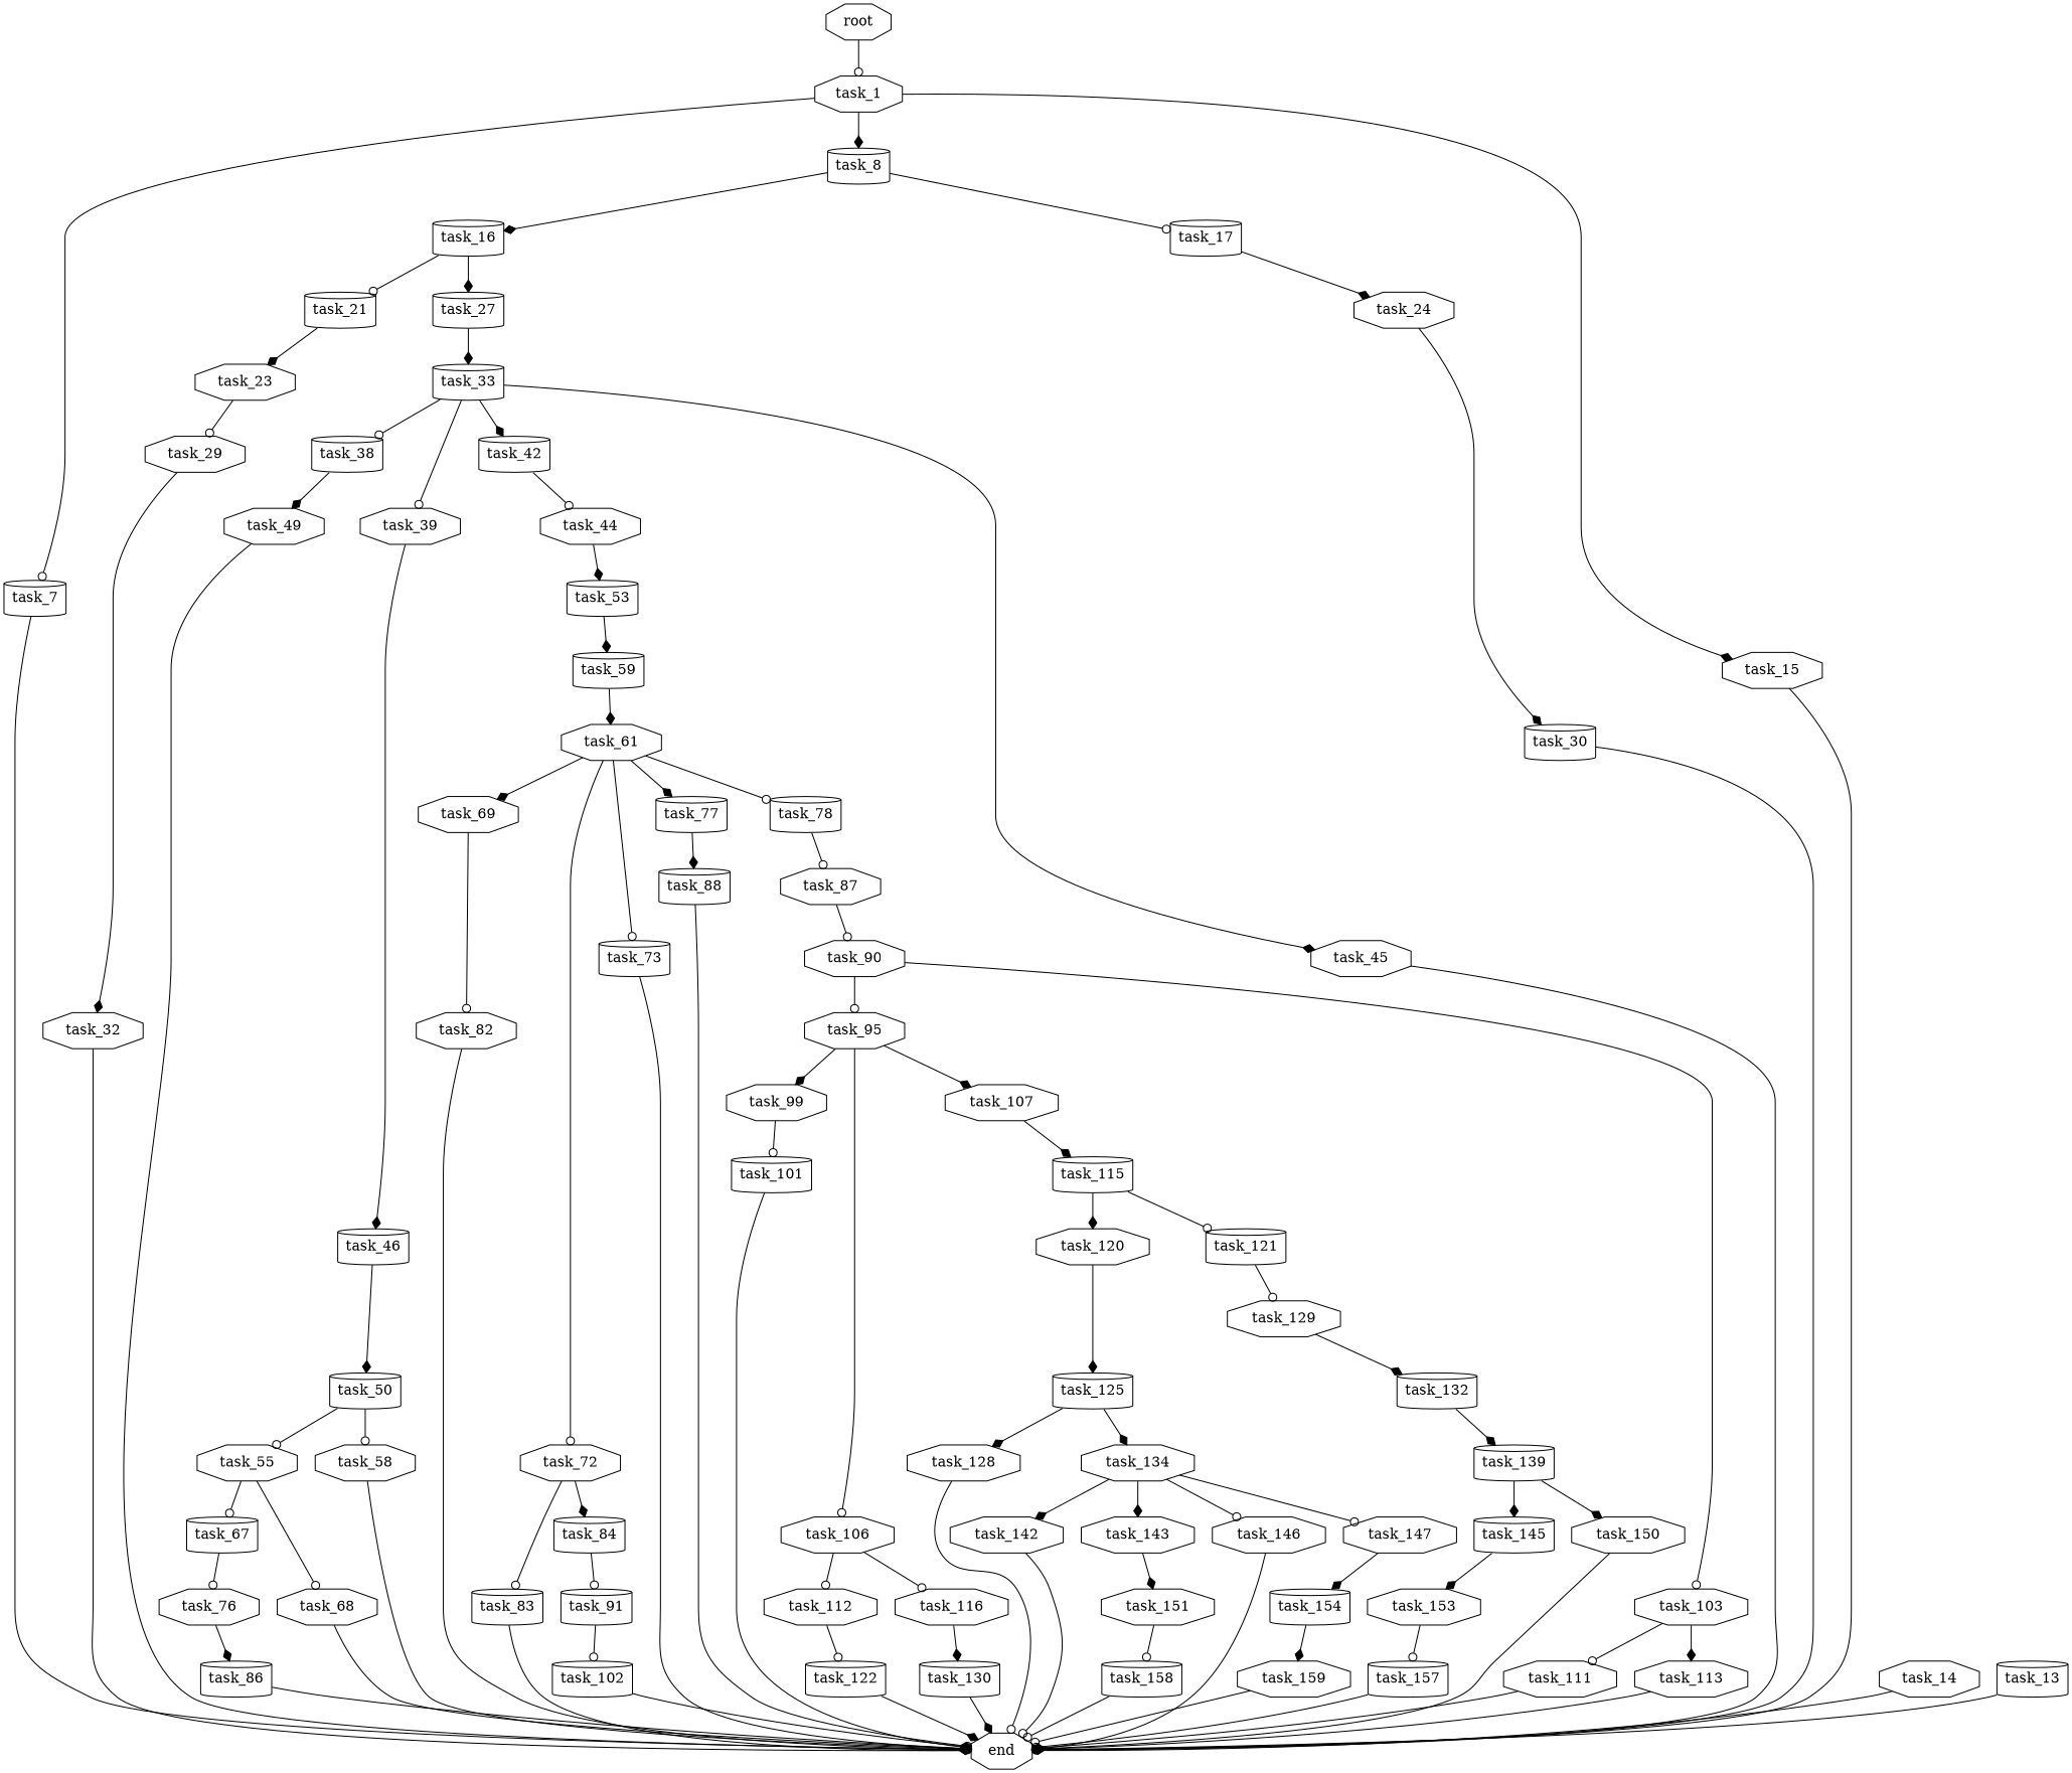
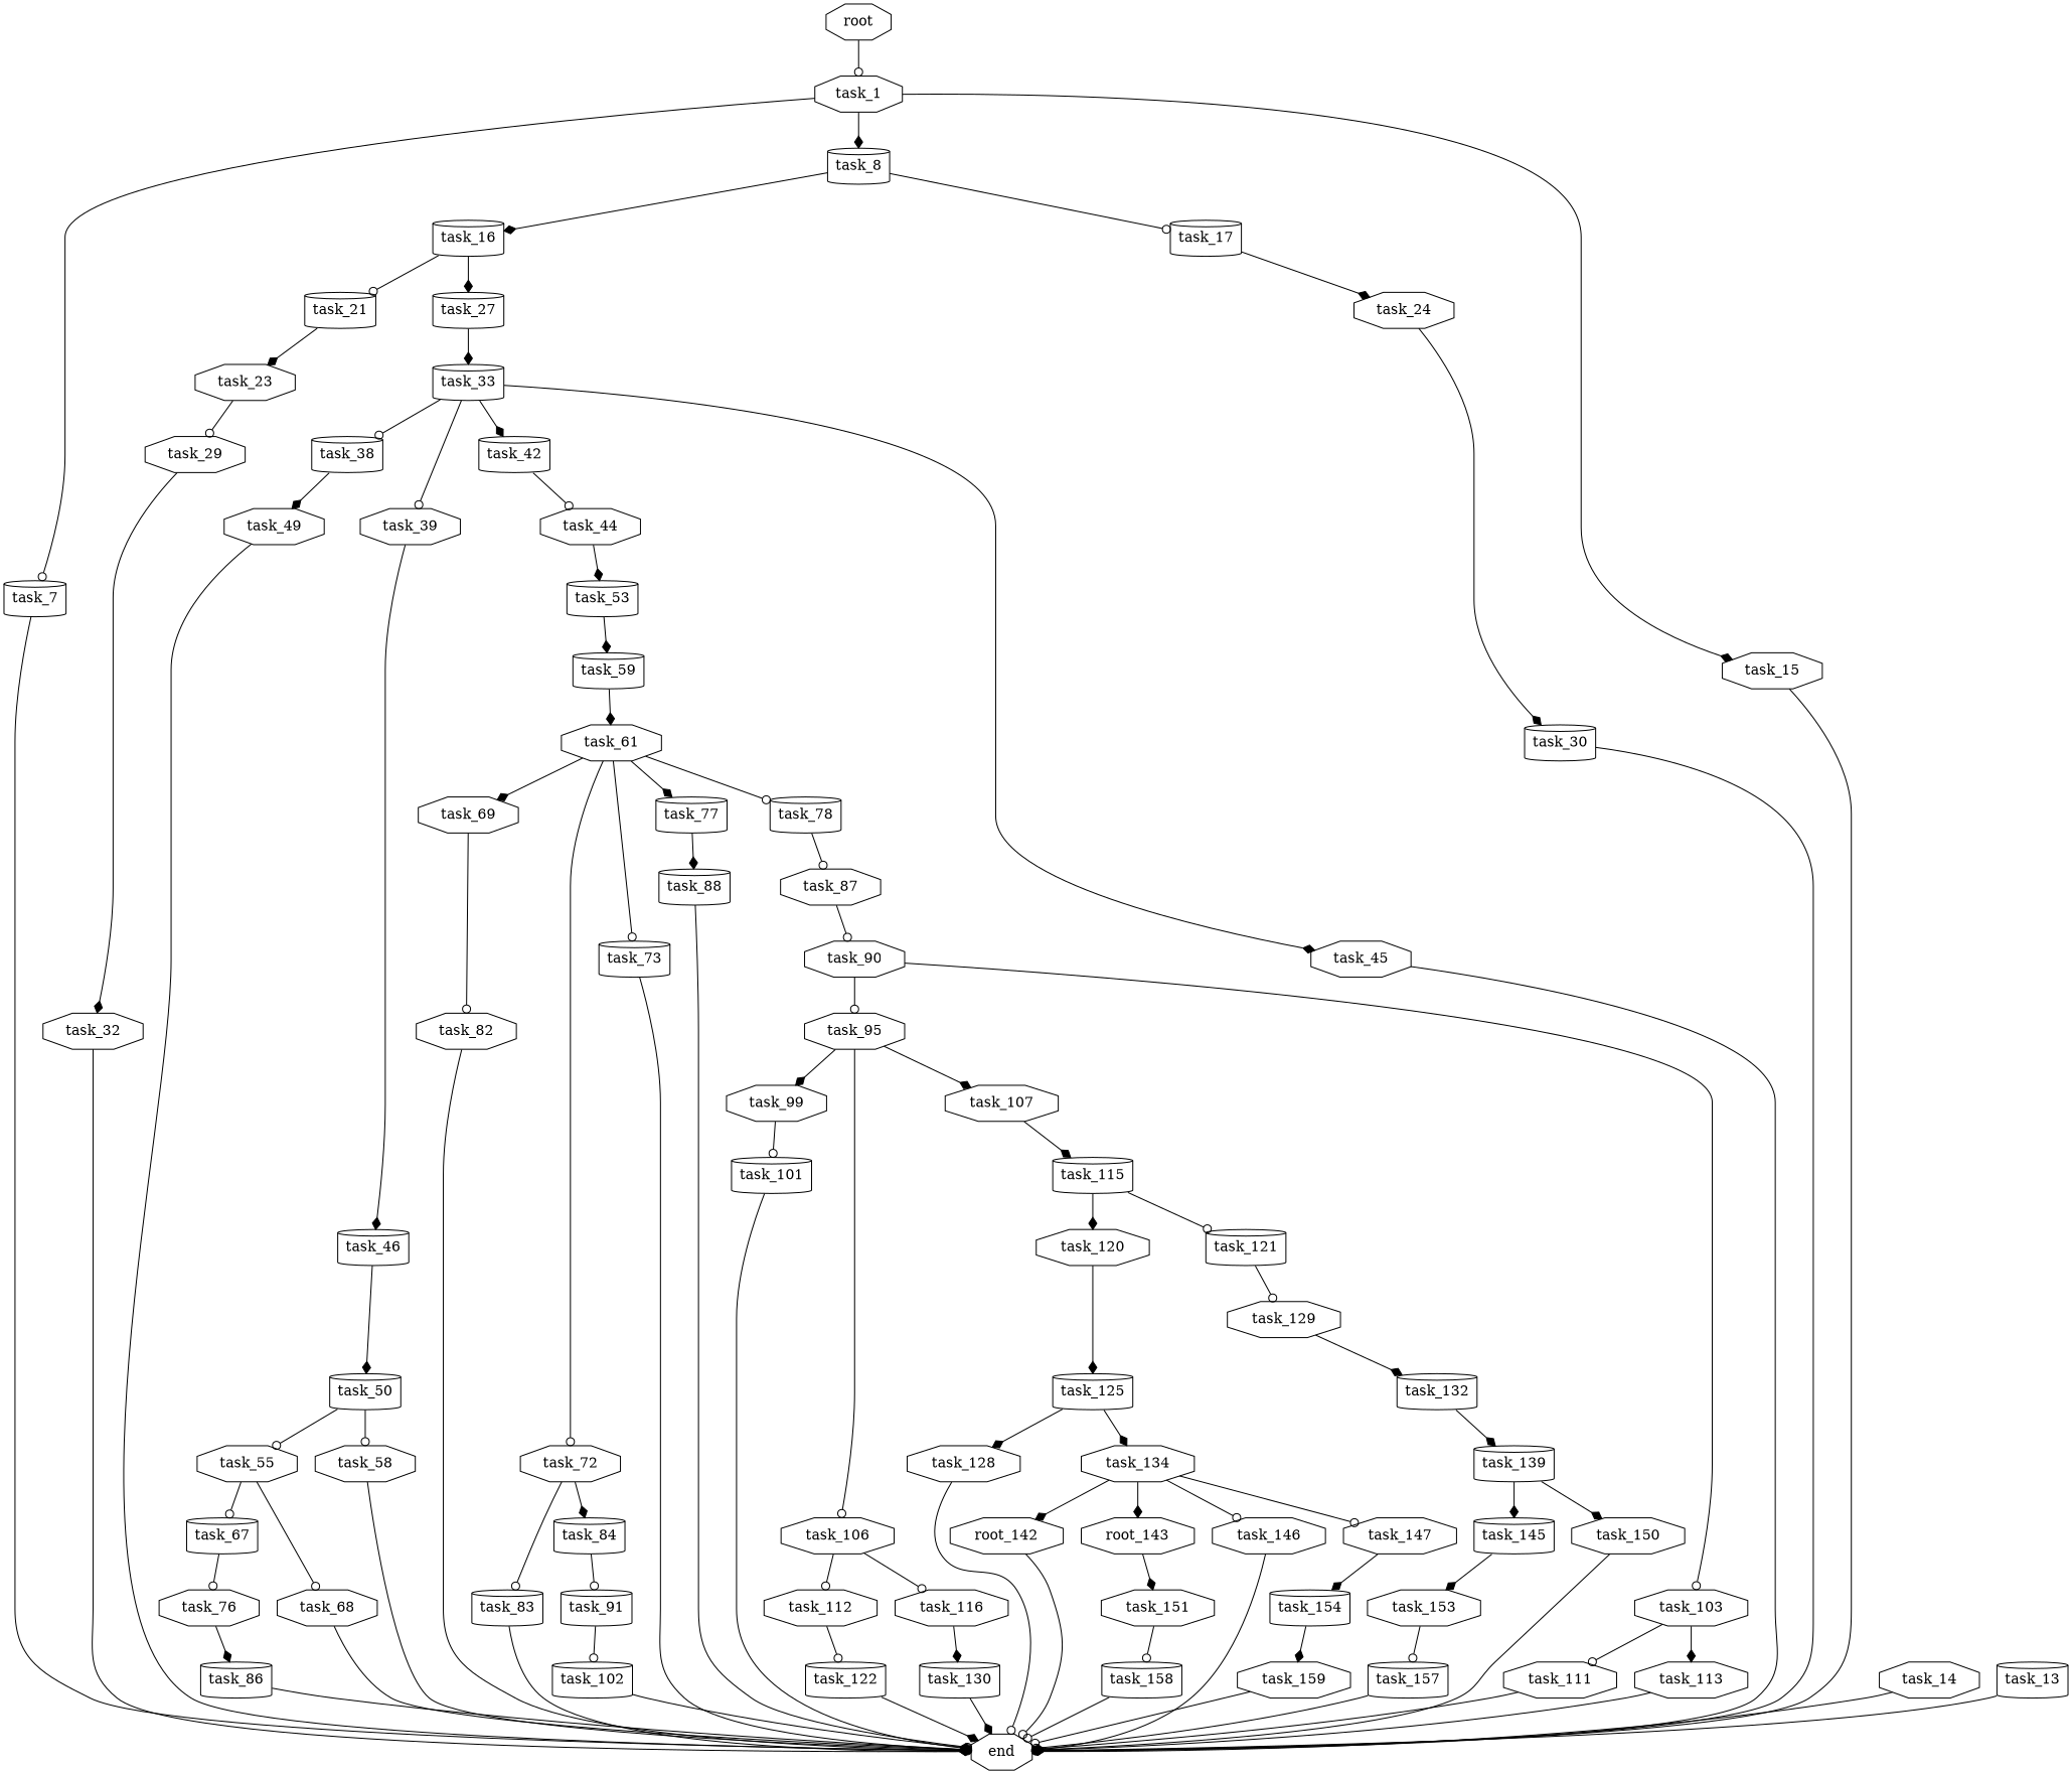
  digraph {
    node [shape=octagon]
    edge [arrowhead=diamond]
    root
    task_1
    task_7 [shape=cylinder]
    task_8 [shape=cylinder]
    task_15
    end
    task_16 [shape=cylinder]
    task_17 [shape=cylinder]
    task_14
    task_13 [shape=cylinder]
    task_21 [shape=cylinder]
    task_27 [shape=cylinder]
    task_24
    task_23
    task_33 [shape=cylinder]
    task_30 [shape=cylinder]
    task_29
    task_32
    task_38 [shape=cylinder]
    task_39
    task_42 [shape=cylinder]
    task_45
    task_49
    task_46 [shape=cylinder]
    task_44
    task_50 [shape=cylinder]
    task_53 [shape=cylinder]
    task_59 [shape=cylinder]
    task_55
    task_58
    task_67 [shape=cylinder]
    task_68
    task_61
    task_76
    task_69
    task_72
    task_73 [shape=cylinder]
    task_77 [shape=cylinder]
    task_78 [shape=cylinder]
    task_82
    task_83 [shape=cylinder]
    task_84 [shape=cylinder]
    task_88 [shape=cylinder]
    task_87
    task_86 [shape=cylinder]
    task_91 [shape=cylinder]
    task_90
    task_102 [shape=cylinder]
    task_95
    task_103
    task_99
    task_106
    task_107
    task_111
    task_113
    task_101 [shape=cylinder]
    task_112
    task_116
    task_115 [shape=cylinder]
    task_122 [shape=cylinder]
    task_130 [shape=cylinder]
    task_120
    task_121 [shape=cylinder]
    task_125 [shape=cylinder]
    task_129
    task_128
    task_134
    task_132 [shape=cylinder]
-   task_142
-   task_143
+   task_142 [label=root_142]
+   task_143 [label=root_143]
    task_146
    task_147
    task_139 [shape=cylinder]
    task_145 [shape=cylinder]
    task_150
    task_151
    task_154 [shape=cylinder]
    task_153
    task_158 [shape=cylinder]
    task_157 [shape=cylinder]
    task_159
    root -> task_1 [arrowhead=odot]
    task_1 -> task_7 [arrowhead=odot]
    task_1 -> task_8
    task_1 -> task_15
    task_7 -> end
    task_8 -> task_16
    task_8 -> task_17 [arrowhead=odot]
    task_15 -> end
    task_16 -> task_21 [arrowhead=odot]
    task_16 -> task_27
    task_17 -> task_24
    task_14 -> end
    task_13 -> end [arrowhead=odot]
    task_21 -> task_23
    task_27 -> task_33
    task_24 -> task_30
    task_23 -> task_29 [arrowhead=odot]
    task_33 -> task_38 [arrowhead=odot]
    task_33 -> task_39 [arrowhead=odot]
    task_33 -> task_42
    task_33 -> task_45
    task_30 -> end [arrowhead=odot]
    task_29 -> task_32
    task_32 -> end
    task_38 -> task_49
    task_39 -> task_46
    task_42 -> task_44 [arrowhead=odot]
    task_45 -> end
    task_49 -> end [arrowhead=odot]
    task_46 -> task_50
    task_44 -> task_53
    task_50 -> task_55 [arrowhead=odot]
    task_50 -> task_58 [arrowhead=odot]
    task_53 -> task_59
    task_59 -> task_61
    task_55 -> task_67 [arrowhead=odot]
    task_55 -> task_68 [arrowhead=odot]
    task_58 -> end
    task_67 -> task_76 [arrowhead=odot]
    task_68 -> end [arrowhead=odot]
    task_61 -> task_69
    task_61 -> task_72 [arrowhead=odot]
    task_61 -> task_73 [arrowhead=odot]
    task_61 -> task_77
    task_61 -> task_78 [arrowhead=odot]
    task_76 -> task_86
    task_69 -> task_82 [arrowhead=odot]
    task_72 -> task_83 [arrowhead=odot]
    task_72 -> task_84
    task_73 -> end [arrowhead=odot]
    task_77 -> task_88
    task_78 -> task_87 [arrowhead=odot]
    task_82 -> end
    task_83 -> end
    task_84 -> task_91 [arrowhead=odot]
    task_88 -> end [arrowhead=odot]
    task_87 -> task_90 [arrowhead=odot]
    task_86 -> end
    task_91 -> task_102 [arrowhead=odot]
    task_90 -> task_95 [arrowhead=odot]
    task_90 -> task_103 [arrowhead=odot]
    task_102 -> end
    task_95 -> task_99
    task_95 -> task_106 [arrowhead=odot]
    task_95 -> task_107
    task_103 -> task_111 [arrowhead=odot]
    task_103 -> task_113
    task_99 -> task_101 [arrowhead=odot]
    task_106 -> task_112 [arrowhead=odot]
    task_106 -> task_116 [arrowhead=odot]
    task_107 -> task_115
    task_111 -> end
    task_113 -> end [arrowhead=odot]
    task_101 -> end [arrowhead=odot]
    task_112 -> task_122 [arrowhead=odot]
    task_116 -> task_130
    task_115 -> task_120
    task_115 -> task_121 [arrowhead=odot]
    task_122 -> end
    task_130 -> end
    task_120 -> task_125
    task_121 -> task_129 [arrowhead=odot]
    task_125 -> task_128
    task_125 -> task_134
    task_129 -> task_132
    task_128 -> end [arrowhead=odot]
    task_134 -> task_142
    task_134 -> task_143
    task_134 -> task_146 [arrowhead=odot]
    task_134 -> task_147 [arrowhead=odot]
    task_132 -> task_139
    task_142 -> end [arrowhead=odot]
    task_143 -> task_151
    task_146 -> end [arrowhead=odot]
    task_147 -> task_154
    task_139 -> task_145
    task_139 -> task_150
    task_145 -> task_153
    task_150 -> end
    task_151 -> task_158 [arrowhead=odot]
    task_154 -> task_159
    task_153 -> task_157 [arrowhead=odot]
    task_158 -> end [arrowhead=odot]
    task_157 -> end [arrowhead=odot]
    task_159 -> end [arrowhead=odot]
  }
